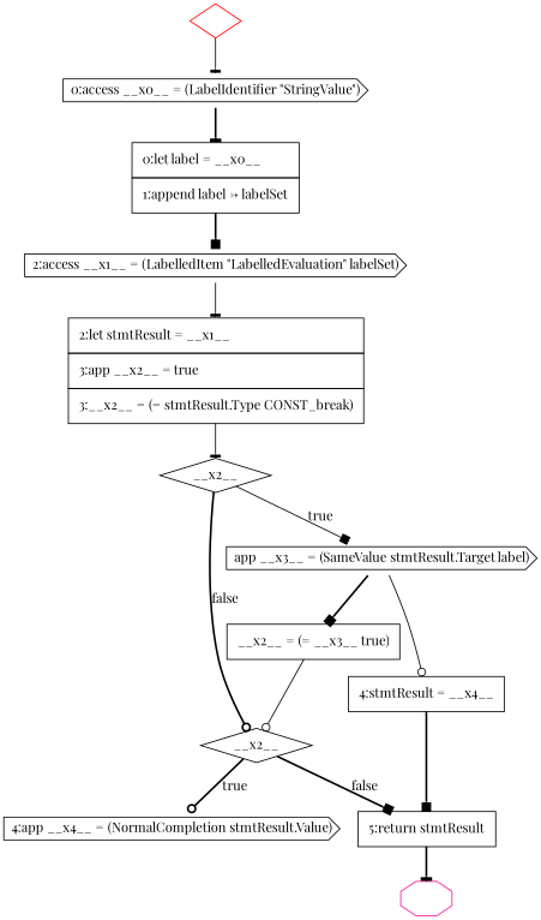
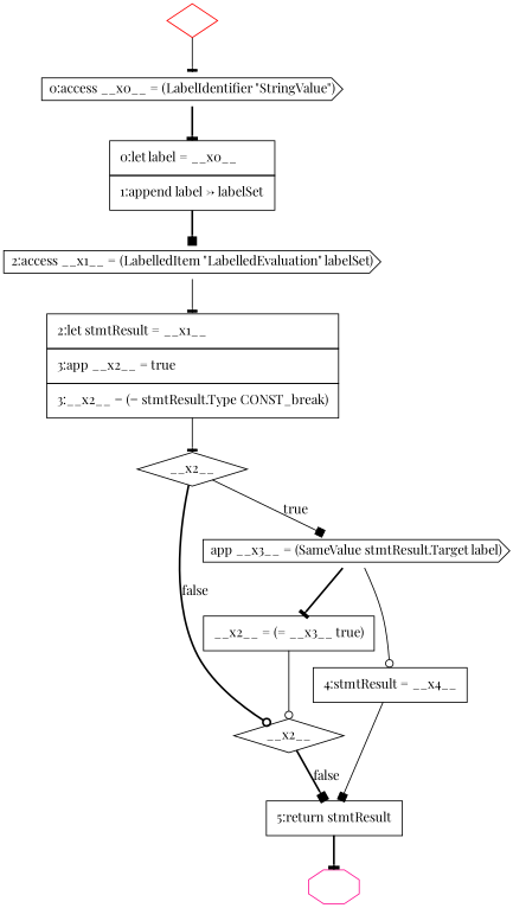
  digraph {
    fontname="Playfair Display"
    node [color=black fillcolor=white fontname="Playfair Display" shape=none style=filled]
    edge [arrowhead=box color=black fontname="Playfair Display" style=bold]
    n1 [label=<<font color="black">__x2__</font>> shape=diamond]
    n2 [label=<<font color="black">__x2__</font>> shape=diamond]
    n3 [label=<<font color="black">app __x3__ = (SameValue stmtResult.Target label)</font>> shape=cds]
    n4 [label=<<font color="black">     <table border="0" cellborder="1" cellspacing="0" cellpadding="10">       <tr><td align="left">5:return stmtResult</td></tr>     </table>   </font>> margin=0]
-   n5 [label=<<font color="black">4:app __x4__ = (NormalCompletion stmtResult.Value)</font>> shape=cds]
    n6 [label=<<font color="black">     <table border="0" cellborder="1" cellspacing="0" cellpadding="10">       <tr><td align="left">4:stmtResult = __x4__</td></tr>     </table>   </font>> margin=0]
    n7 [label=<<font color="black">     <table border="0" cellborder="1" cellspacing="0" cellpadding="10">       <tr><td align="left">__x2__ = (= __x3__ true)</td></tr>     </table>   </font>> margin=0]
    n8 [color=deeppink label=" " shape=octagon]
    n9 [color=red label=" " shape=diamond]
    n10 [label=<<font color="black">0:access __x0__ = (LabelIdentifier &quot;StringValue&quot;)</font>> shape=cds]
    n11 [label=<<font color="black">     <table border="0" cellborder="1" cellspacing="0" cellpadding="10">       <tr><td align="left">0:let label = __x0__</td></tr>       <tr><td align="left">1:append label -&gt; labelSet</td></tr>     </table>   </font>> margin=0]
    n12 [label=<<font color="black">2:access __x1__ = (LabelledItem &quot;LabelledEvaluation&quot; labelSet)</font>> shape=cds]
    n13 [label=<<font color="black">     <table border="0" cellborder="1" cellspacing="0" cellpadding="10">       <tr><td align="left">2:let stmtResult = __x1__</td></tr>       <tr><td align="left">3:app __x2__ = true</td></tr>       <tr><td align="left">3:__x2__ = (= stmtResult.Type CONST_break)</td></tr>     </table>   </font>> margin=0]
    n1 -> n2 [arrowhead=odot label=<<font color="black">false</font>>]
    n1 -> n3 [label=<<font color="black">true</font>> style=solid]
    n2 -> n4 [label=<<font color="black">false</font>>]
-   n2 -> n5 [arrowhead=odot label=<<font color="black">true</font>>]
    n3 -> n6 [arrowhead=odot style=solid]
-   n3 -> n7
+   n3 -> n7 [arrowhead=tee]
    n4 -> n8 [arrowhead=tee]
-   n6 -> n4
+   n6 -> n4 [style=solid]
    n7 -> n2 [arrowhead=odot style=solid]
    n9 -> n10 [arrowhead=tee style=solid]
    n10 -> n11 [arrowhead=tee]
    n11 -> n12
    n12 -> n13 [arrowhead=tee style=solid]
    n13 -> n1 [arrowhead=tee style=solid]
  }
